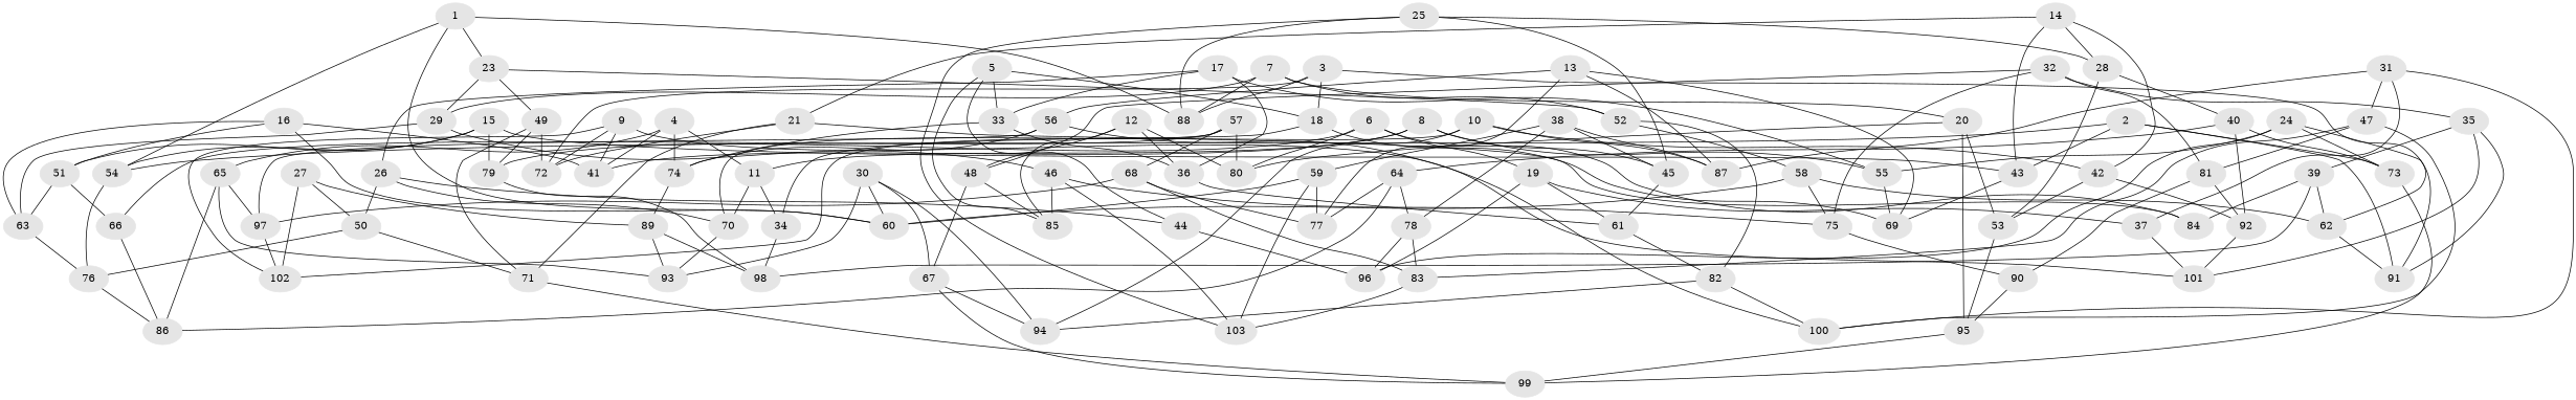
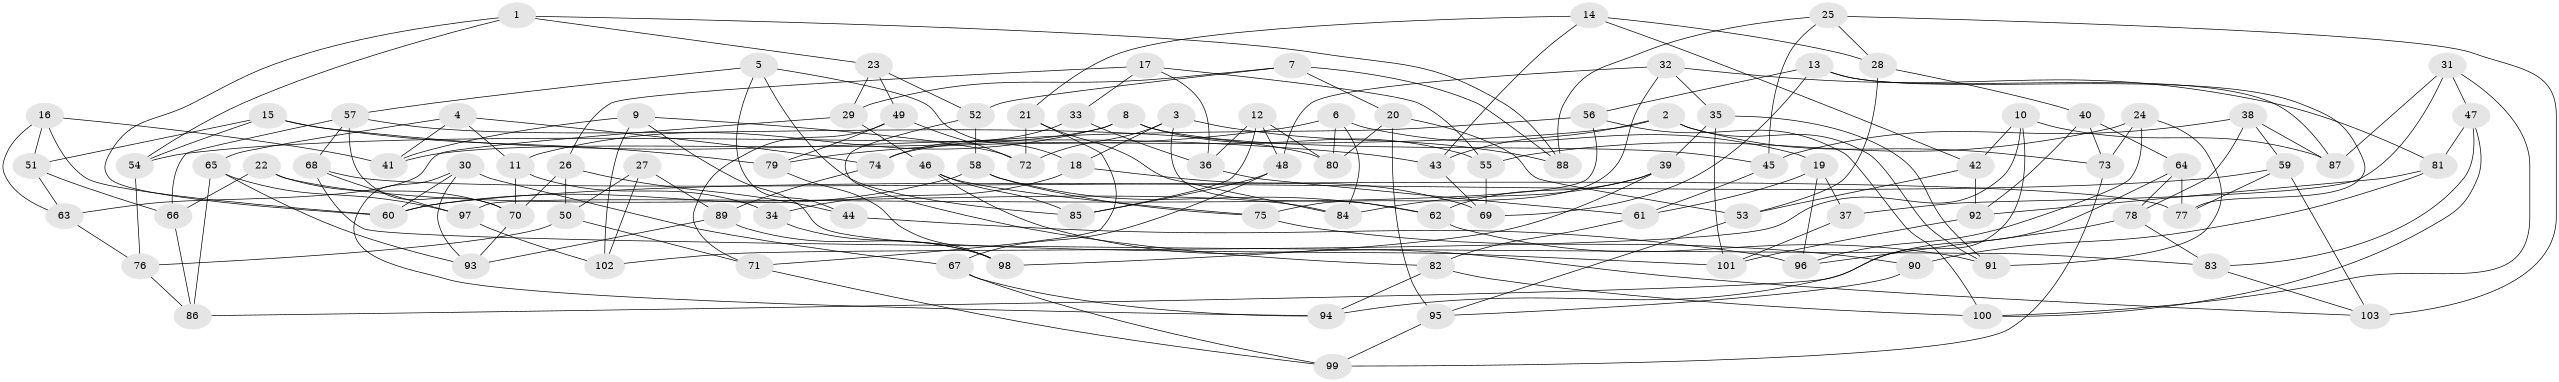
  graph {
    node [color=gray90 style=filled]
    1
    23
    54
    60
    88
    29
    52
    49
    76
    2
    43
    73
    91
    69
    99
    3
    18
    62
    72
    34
    4
    11
    41
    65
    74
    70
    93
    97
    86
    89
    5
    33
    44
    85
    36
    96
    6
    19
    79
    80
    84
    37
    61
    98
    7
    20
    53
    95
    63
    46
    58
    82
    8
    45
    55
    9
    101
    102
    10
    42
    87
    94
    92
    12
    48
    67
    13
    56
    77
    100
    14
    21
    28
    71
    40
    15
    51
    66
    16
    17
    26
    50
+   22
    24
    25
    103
    27
    64
    75
    30
    90
    31
    47
    81
    83
    32
    35
    39
    38
    59
    78
    57
    68
    1 -- 23
    1 -- 54
    1 -- 60
    1 -- 88
    23 -- 29
    23 -- 52
    23 -- 49
    54 -- 76
    29 -- 63
    29 -- 46
    52 -- 58
    52 -- 82
    49 -- 72
    49 -- 79
    49 -- 71
    76 -- 86
    2 -- 54
    2 -- 43
    2 -- 73
    2 -- 91
    43 -- 69
    73 -- 99
    3 -- 88
    3 -- 18
    3 -- 62
    3 -- 72
    18 -- 69
    18 -- 34
    62 -- 91
    34 -- 98
    4 -- 11
    4 -- 41
    4 -- 65
    4 -- 74
    11 -- 34
    11 -- 70
    65 -- 93
    65 -- 97
    65 -- 86
    74 -- 89
    70 -- 93
    97 -- 102
    89 -- 93
    89 -- 98
    5 -- 18
-   5 -- 33
+   5 -- 57
    5 -- 44
    5 -- 85
    33 -- 74
    33 -- 36
    44 -- 96
    36 -- 61
    6 -- 19
    6 -- 79
    6 -- 80
    6 -- 84
    19 -- 96
    19 -- 37
    19 -- 61
    79 -- 98
    37 -- 101
    61 -- 82
    7 -- 88
    7 -- 29
    7 -- 52
    7 -- 20
    20 -- 80
    20 -- 53
    20 -- 95
    53 -- 95
    95 -- 99
    63 -- 76
    46 -- 85
    46 -- 103
    46 -- 75
    58 -- 60
    58 -- 62
    58 -- 75
    82 -- 94
    82 -- 100
    8 -- 11
    8 -- 41
    8 -- 45
    8 -- 55
    45 -- 61
    55 -- 69
    9 -- 72
    9 -- 41
    9 -- 101
    9 -- 102
    10 -- 102
    10 -- 42
    10 -- 87
    10 -- 94
    42 -- 53
    42 -- 92
    92 -- 101
    12 -- 85
    12 -- 36
    12 -- 80
    12 -- 48
    48 -- 85
    48 -- 67
    67 -- 99
    67 -- 94
    13 -- 69
    13 -- 87
    13 -- 56
    13 -- 77
    56 -- 74
    56 -- 97
    56 -- 100
    14 -- 43
    14 -- 42
    14 -- 21
    14 -- 28
    21 -- 72
    21 -- 84
    21 -- 71
    28 -- 53
    28 -- 40
    71 -- 99
    40 -- 73
    40 -- 92
    40 -- 64
    15 -- 54
    15 -- 43
    15 -- 79
    15 -- 51
    51 -- 63
    51 -- 66
    66 -- 86
    16 -- 60
    16 -- 41
    16 -- 63
    16 -- 51
    17 -- 33
    17 -- 36
    17 -- 55
    17 -- 26
    26 -- 70
    26 -- 44
    26 -- 50
    50 -- 76
    50 -- 71
+   22 -- 70
+   22 -- 84
+   22 -- 66
    24 -- 73
    24 -- 91
    24 -- 96
    24 -- 55
    25 -- 88
    25 -- 45
    25 -- 28
    25 -- 103
    27 -- 89
    27 -- 102
    27 -- 50
    64 -- 86
    64 -- 77
    64 -- 78
    75 -- 90
    30 -- 60
    30 -- 93
    30 -- 94
    30 -- 67
    90 -- 95
    31 -- 37
    31 -- 87
    31 -- 100
    31 -- 47
    47 -- 100
    47 -- 81
    47 -- 83
    81 -- 92
    81 -- 90
    83 -- 103
    32 -- 48
    32 -- 75
    32 -- 81
    32 -- 35
    35 -- 91
    35 -- 101
    35 -- 39
    39 -- 62
    39 -- 84
    39 -- 98
    38 -- 45
    38 -- 87
    38 -- 59
    38 -- 78
    59 -- 60
    59 -- 77
    59 -- 103
    78 -- 96
    78 -- 83
    57 -- 70
    57 -- 80
    57 -- 66
    57 -- 68
    68 -- 97
    68 -- 77
    68 -- 83
  }
